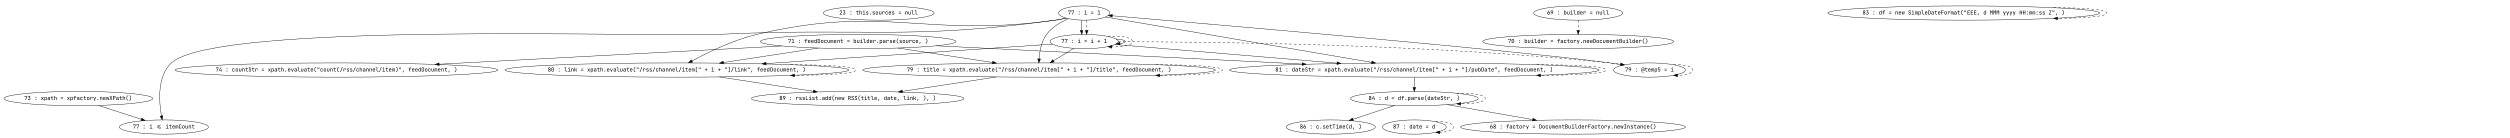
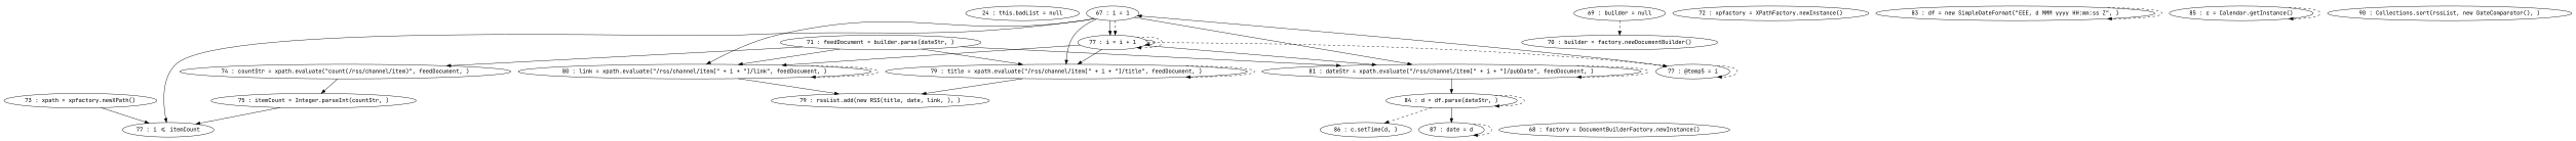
  digraph {
    fontname="JetBrains Mono"
    node [fontname="JetBrains Mono"]
    edge [fontname="JetBrains Mono"]
-   "23 : this.sources = null"
+   "24 : this.badList = null"
    "68 : factory = DocumentBuilderFactory.newInstance()"
    "69 : builder = null"
    "70 : builder = factory.newDocumentBuilder()"
-   "71 : feedDocument = builder.parse(source, )"
+   "71 : feedDocument = builder.parse(source, )" [label="71 : feedDocument = builder.parse(dateStr, )"]
    "74 : countStr = xpath.evaluate(\"count(/rss/channel/item)\", feedDocument, )"
    "81 : dateStr = xpath.evaluate(\"/rss/channel/item[\" + i + \"]/pubDate\", feedDocument, )"
    "80 : link = xpath.evaluate(\"/rss/channel/item[\" + i + \"]/link\", feedDocument, )"
    "79 : title = xpath.evaluate(\"/rss/channel/item[\" + i + \"]/title\", feedDocument, )"
+   "75 : itemCount = Integer.parseInt(countStr, )"
    "84 : d = df.parse(dateStr, )"
-   "89 : rssList.add(new RSS(title, date, link, ), )"
+   "89 : rssList.add(new RSS(title, date, link, ), )" [label="79 : rssList.add(new RSS(title, date, link, ), )"]
    "77 : i <= itemCount"
    "86 : c.setTime(d, )"
    "87 : date = d"
+   "72 : xpfactory = XPathFactory.newInstance()"
    "73 : xpath = xpfactory.newXPath()"
-   "77 : i = 1"
+   "77 : i = 1" [label="67 : i = 1"]
    "77 : i = i + 1"
-   "77 : @temp5 = i" [label="79 : @temp5 = i"]
+   "77 : @temp5 = i"
    "83 : df = new SimpleDateFormat(\"EEE, d MMM yyyy HH:mm:ss Z\", )"
+   "85 : c = Calendar.getInstance()"
+   "90 : Collections.sort(rssList, new DateComparator(), )"
    "69 : builder = null" -> "70 : builder = factory.newDocumentBuilder()" [style=dashed]
    "71 : feedDocument = builder.parse(source, )" -> "74 : countStr = xpath.evaluate(\"count(/rss/channel/item)\", feedDocument, )"
    "71 : feedDocument = builder.parse(source, )" -> "81 : dateStr = xpath.evaluate(\"/rss/channel/item[\" + i + \"]/pubDate\", feedDocument, )"
    "71 : feedDocument = builder.parse(source, )" -> "80 : link = xpath.evaluate(\"/rss/channel/item[\" + i + \"]/link\", feedDocument, )"
    "71 : feedDocument = builder.parse(source, )" -> "79 : title = xpath.evaluate(\"/rss/channel/item[\" + i + \"]/title\", feedDocument, )"
+   "74 : countStr = xpath.evaluate(\"count(/rss/channel/item)\", feedDocument, )" -> "75 : itemCount = Integer.parseInt(countStr, )"
    "81 : dateStr = xpath.evaluate(\"/rss/channel/item[\" + i + \"]/pubDate\", feedDocument, )" -> "81 : dateStr = xpath.evaluate(\"/rss/channel/item[\" + i + \"]/pubDate\", feedDocument, )" [style=dashed]
    "81 : dateStr = xpath.evaluate(\"/rss/channel/item[\" + i + \"]/pubDate\", feedDocument, )" -> "84 : d = df.parse(dateStr, )"
    "80 : link = xpath.evaluate(\"/rss/channel/item[\" + i + \"]/link\", feedDocument, )" -> "80 : link = xpath.evaluate(\"/rss/channel/item[\" + i + \"]/link\", feedDocument, )" [style=dashed]
    "80 : link = xpath.evaluate(\"/rss/channel/item[\" + i + \"]/link\", feedDocument, )" -> "89 : rssList.add(new RSS(title, date, link, ), )"
    "79 : title = xpath.evaluate(\"/rss/channel/item[\" + i + \"]/title\", feedDocument, )" -> "79 : title = xpath.evaluate(\"/rss/channel/item[\" + i + \"]/title\", feedDocument, )" [style=dashed]
    "79 : title = xpath.evaluate(\"/rss/channel/item[\" + i + \"]/title\", feedDocument, )" -> "89 : rssList.add(new RSS(title, date, link, ), )"
+   "75 : itemCount = Integer.parseInt(countStr, )" -> "77 : i <= itemCount"
    "84 : d = df.parse(dateStr, )" -> "84 : d = df.parse(dateStr, )" [style=dashed]
-   "84 : d = df.parse(dateStr, )" -> "86 : c.setTime(d, )"
-   "84 : d = df.parse(dateStr, )" -> "68 : factory = DocumentBuilderFactory.newInstance()"
+   "84 : d = df.parse(dateStr, )" -> "86 : c.setTime(d, )" [style=dashed]
+   "84 : d = df.parse(dateStr, )" -> "87 : date = d"
    "87 : date = d" -> "87 : date = d" [style=dashed]
    "73 : xpath = xpfactory.newXPath()" -> "77 : i <= itemCount"
    "77 : i = 1" -> "81 : dateStr = xpath.evaluate(\"/rss/channel/item[\" + i + \"]/pubDate\", feedDocument, )"
    "77 : i = 1" -> "80 : link = xpath.evaluate(\"/rss/channel/item[\" + i + \"]/link\", feedDocument, )"
    "77 : i = 1" -> "79 : title = xpath.evaluate(\"/rss/channel/item[\" + i + \"]/title\", feedDocument, )"
    "77 : i = 1" -> "77 : i <= itemCount"
    "77 : i = 1" -> "77 : i = i + 1"
    "77 : i = 1" -> "77 : i = i + 1" [style=dashed]
    "77 : i = i + 1" -> "81 : dateStr = xpath.evaluate(\"/rss/channel/item[\" + i + \"]/pubDate\", feedDocument, )"
    "77 : i = i + 1" -> "80 : link = xpath.evaluate(\"/rss/channel/item[\" + i + \"]/link\", feedDocument, )"
    "77 : i = i + 1" -> "79 : title = xpath.evaluate(\"/rss/channel/item[\" + i + \"]/title\", feedDocument, )"
    "77 : i = i + 1" -> "77 : i = i + 1"
    "77 : i = i + 1" -> "77 : i = i + 1" [style=dashed]
    "77 : i = i + 1" -> "77 : @temp5 = i" [style=dashed]
    "77 : @temp5 = i" -> "77 : i = 1"
    "77 : @temp5 = i" -> "77 : @temp5 = i" [style=dashed]
    "83 : df = new SimpleDateFormat(\"EEE, d MMM yyyy HH:mm:ss Z\", )" -> "83 : df = new SimpleDateFormat(\"EEE, d MMM yyyy HH:mm:ss Z\", )" [style=dashed]
+   "85 : c = Calendar.getInstance()" -> "85 : c = Calendar.getInstance()" [style=dashed]
  }
